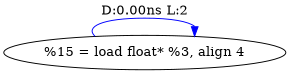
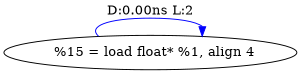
  digraph {
    rankdir=LR
-   n1 [label="%15 = load float* %3, align 4"]
+   n1 [label="  %15 = load float* %1, align 4"]
    n1 -> n1 [color=blue label="D:0.00ns L:2"]
  }
